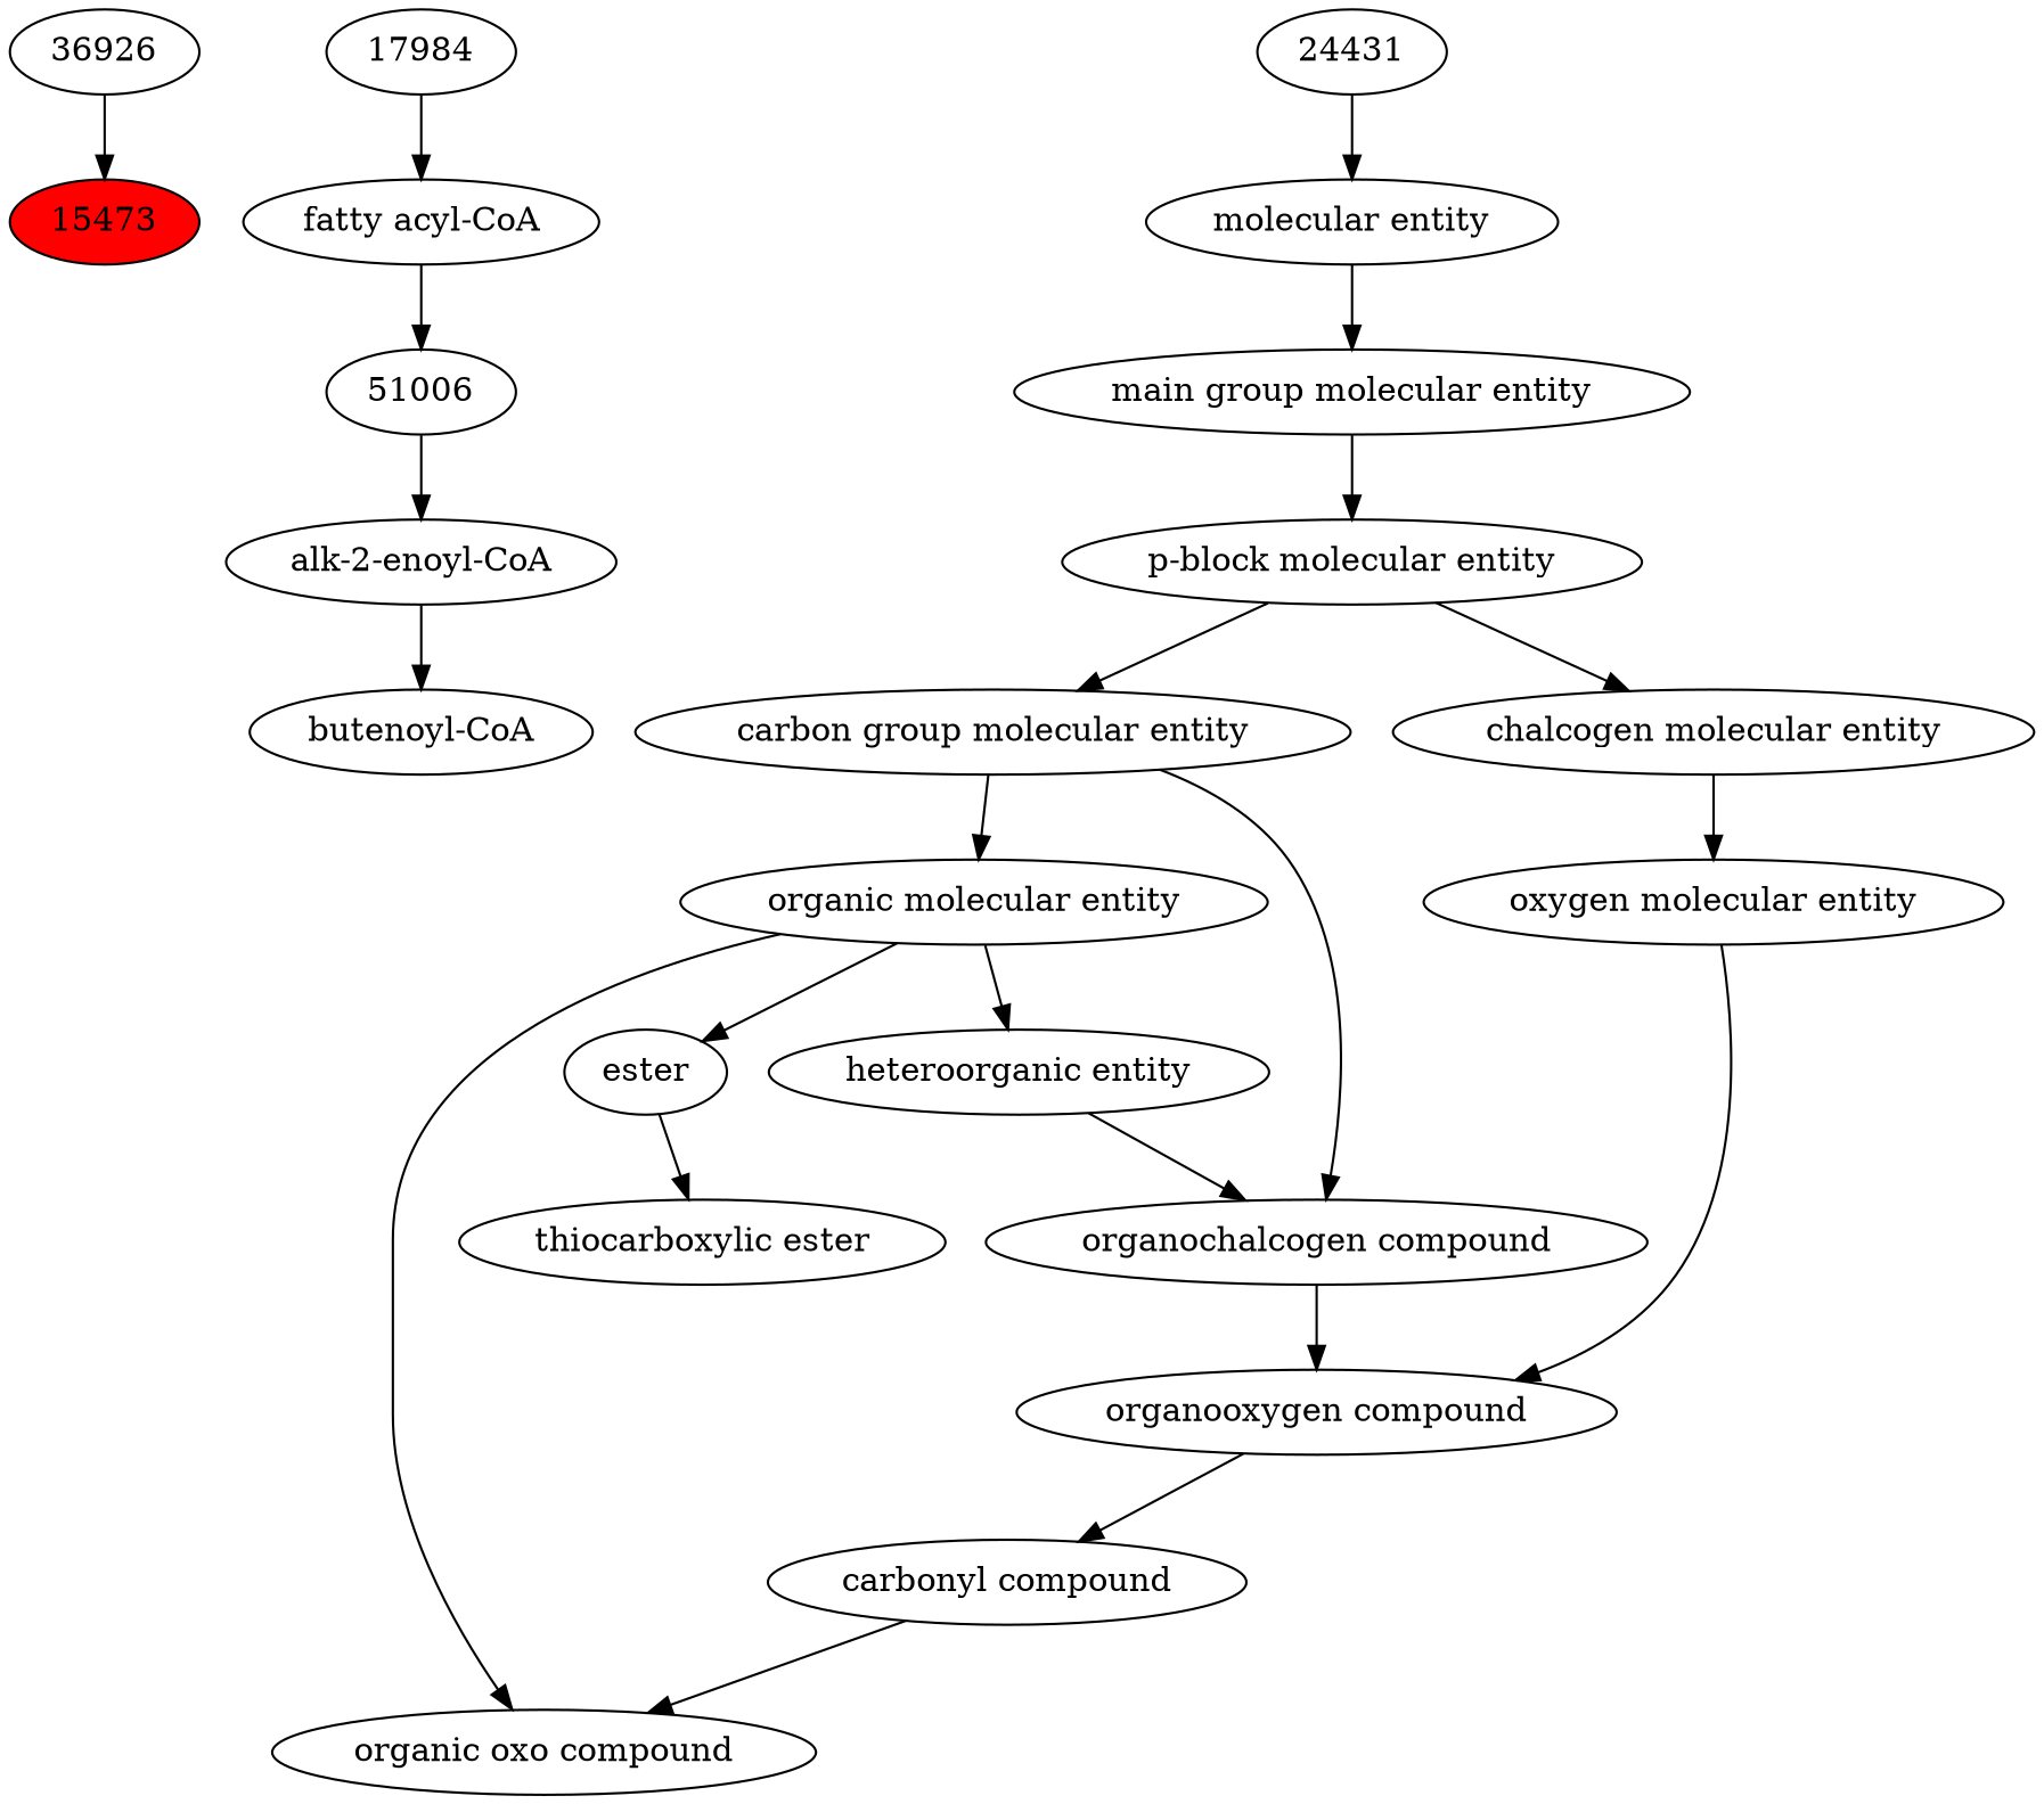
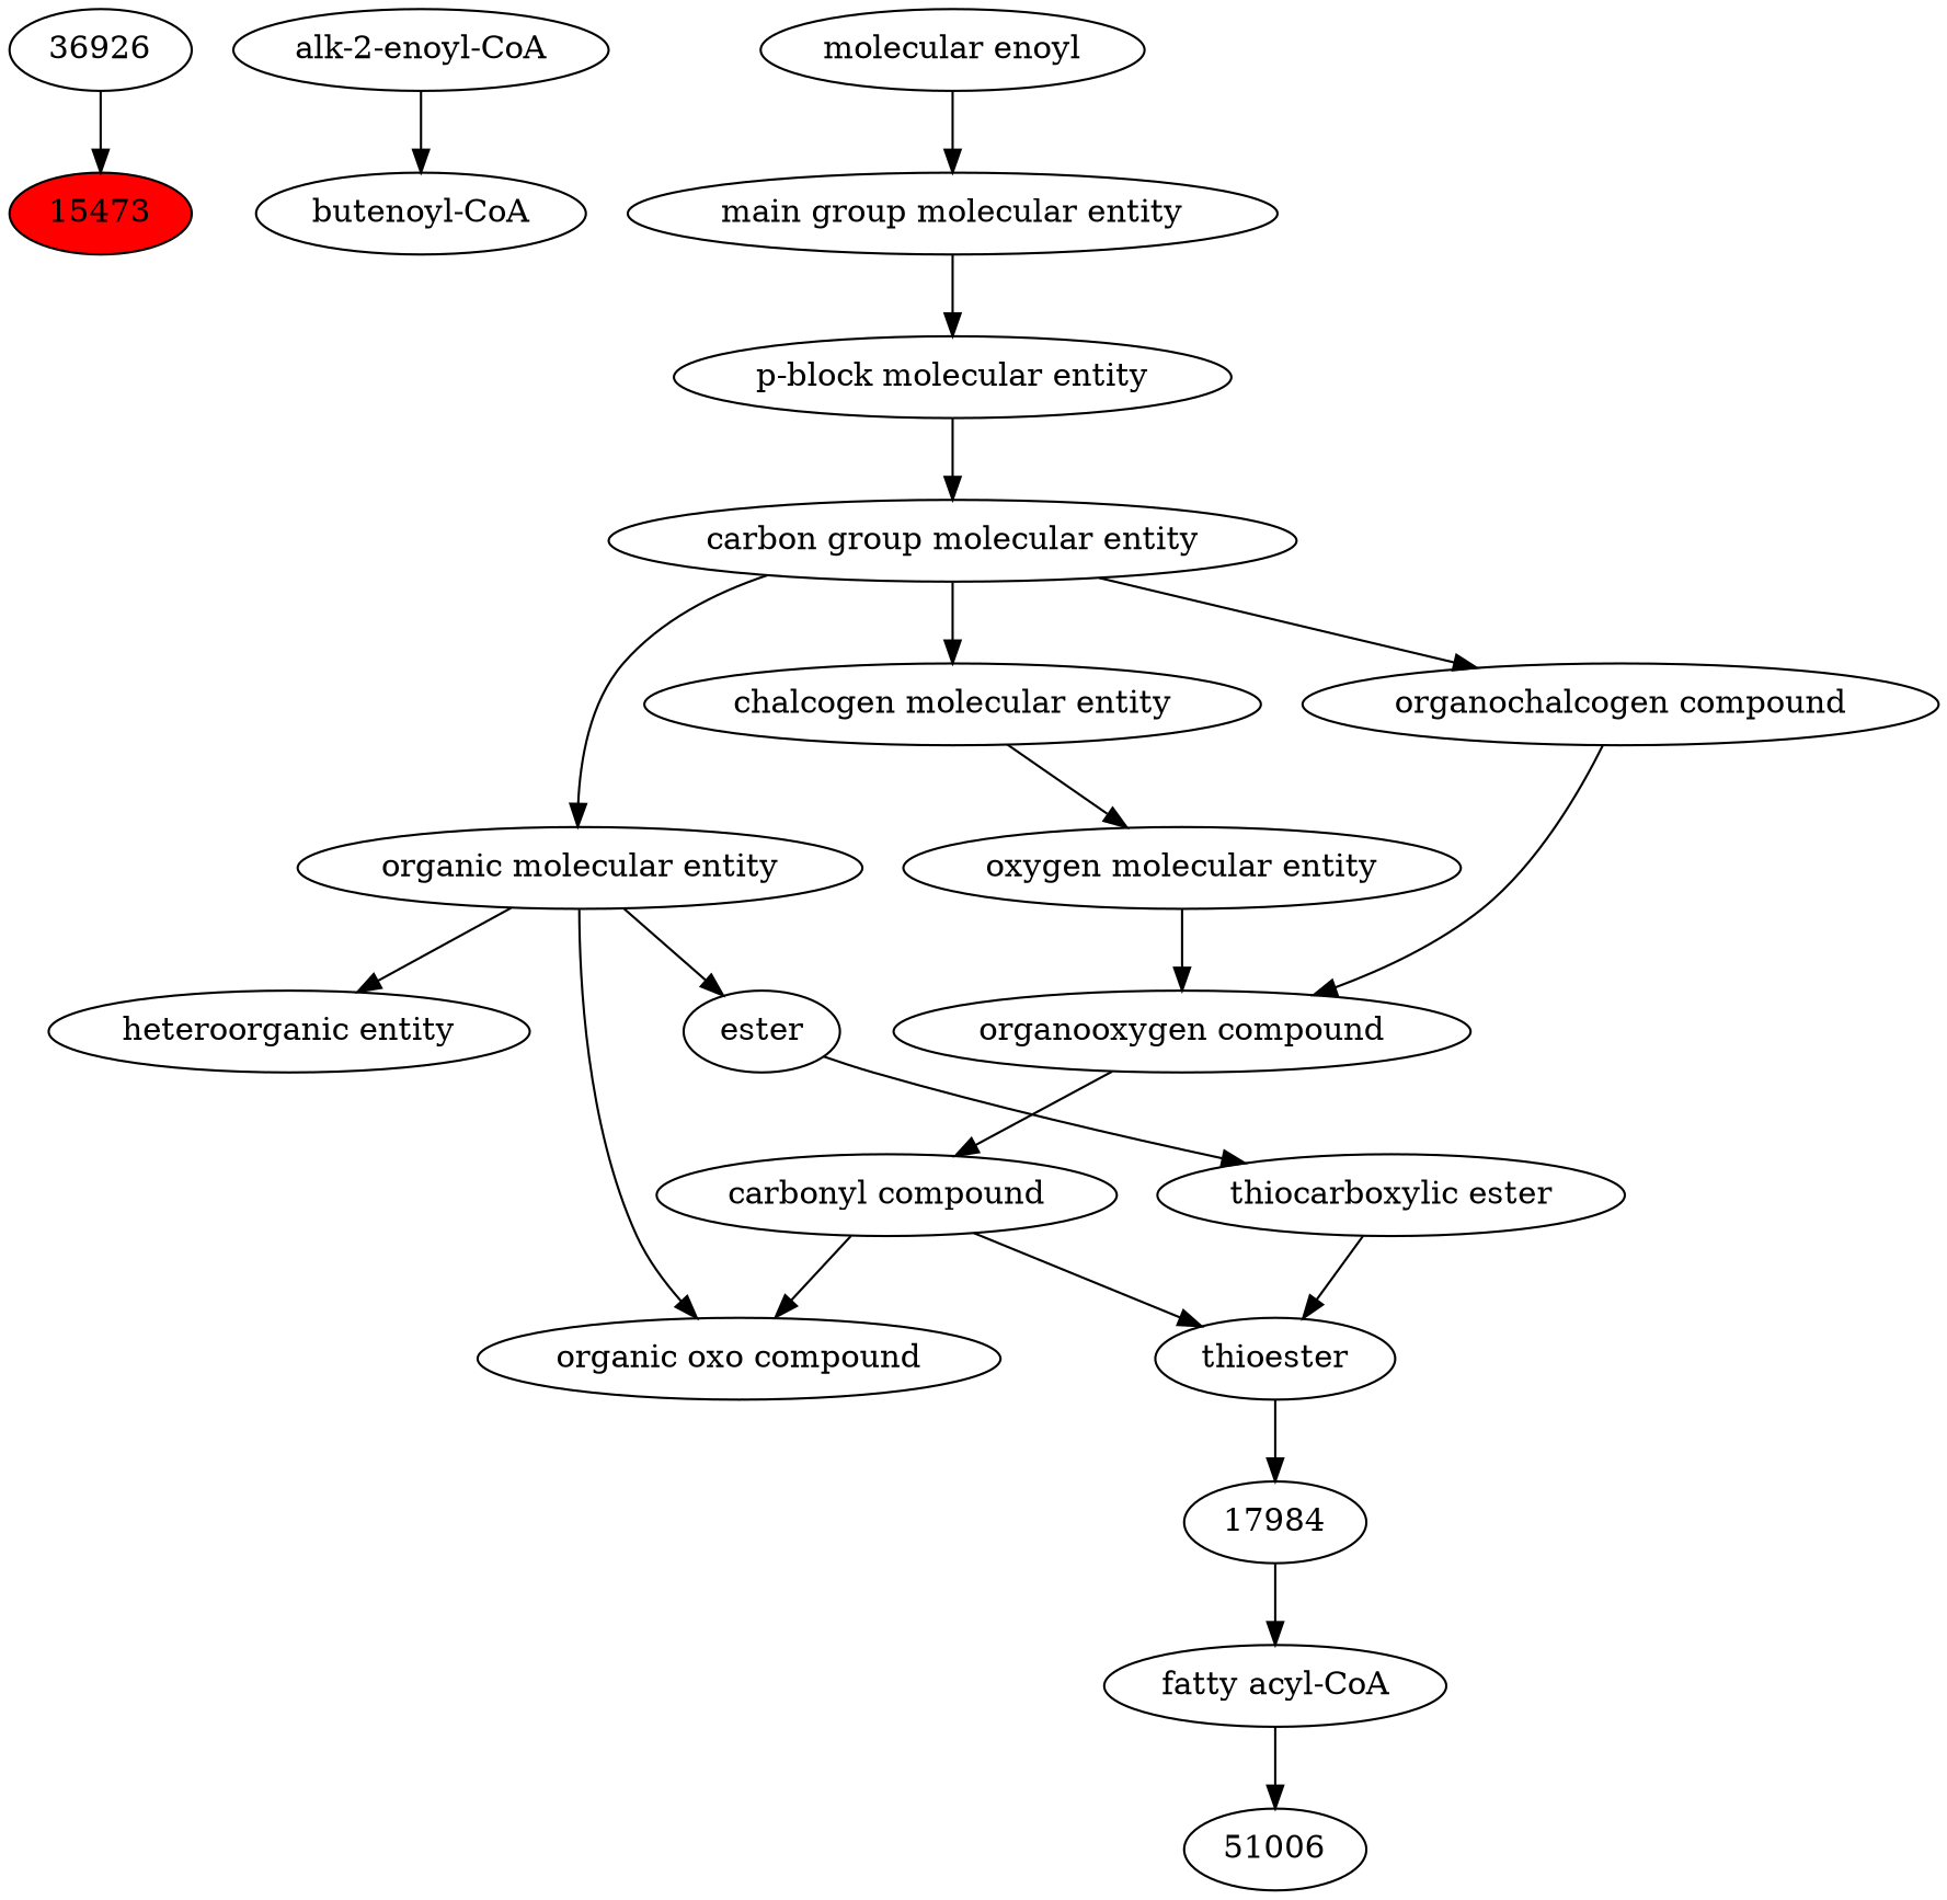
  digraph {
    n1 [fillcolor=red label=15473 style=filled]
    n2 [label=36926]
    n3 [label="butenoyl-CoA"]
    n4 [label="alk-2-enoyl-CoA"]
    n5 [label=51006]
    n6 [label="fatty acyl-CoA"]
    n7 [label=17984]
+   n8 [label=thioester]
    n9 [label="carbonyl compound"]
    n10 [label="organic oxo compound"]
    n11 [label="thiocarboxylic ester"]
    n12 [label="organooxygen compound"]
    n13 [label=ester]
    n14 [label="organic molecular entity"]
    n15 [label="heteroorganic entity"]
    n16 [label="organochalcogen compound"]
    n17 [label="oxygen molecular entity"]
    n18 [label="carbon group molecular entity"]
    n19 [label="chalcogen molecular entity"]
    n20 [label="p-block molecular entity"]
    n21 [label="main group molecular entity"]
-   n22 [label="molecular entity"]
-   n23 [label=24431]
+   n22 [label="molecular enoyl"]
    n2 -> n1
    n4 -> n3
-   n5 -> n4
    n6 -> n5
    n7 -> n6
+   n8 -> n7
+   n9 -> n8
    n9 -> n10
+   n11 -> n8
    n12 -> n9
    n13 -> n11
    n14 -> n10
    n14 -> n13
    n14 -> n15
-   n15 -> n16
    n16 -> n12
    n17 -> n12
    n18 -> n14
    n18 -> n16
    n19 -> n17
    n20 -> n18
-   n20 -> n19
+   n18 -> n19
    n21 -> n20
    n22 -> n21
-   n23 -> n22
  }
